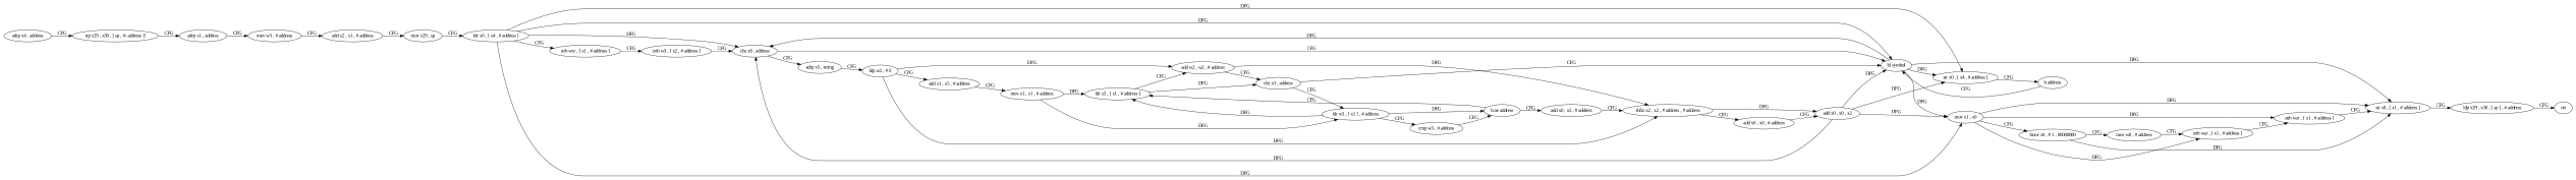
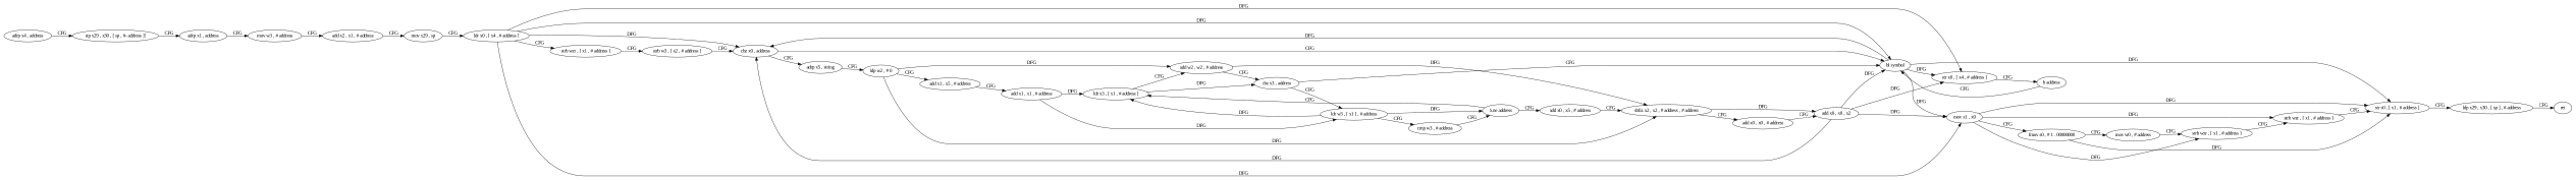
  digraph {
    fontname="Liberation Serif"
    rankdir=LR
    node [fontname="Liberation Serif"]
    edge [fontname="Liberation Serif"]
    n1 [label="adrp x4 , address"]
    n2 [label="stp x29 , x30 , [ sp , #- address ]!"]
    n3 [label="adrp x1 , address"]
    n4 [label="mov w3 , # address"]
    n5 [label="add x2 , x1 , # address"]
    n6 [label="mov x29 , sp"]
    n7 [label="ldr x0 , [ x4 , # address ]"]
    n8 [label="strb wzr , [ x1 , # address ]"]
    n9 [label="cbz x0 , address"]
    n10 [label="bl symbol"]
    n11 [label="mov x1 , x0"]
    n12 [label="str x0 , [ x4 , # address ]"]
    n13 [label="strb w3 , [ x2 , # address ]"]
    n14 [label="adrp x5 , string"]
    n15 [label="str s0 , [ x1 , # address ]"]
    n16 [label="fmov s0 , # 1 . 00000000"]
    n17 [label="strb wzr , [ x1 , # address ]"]
    n18 [label="strb wzr , [ x1 , # address ]"]
    n19 [label="b address"]
    n20 [label="ldp w2 , # 0"]
    n21 [label="add x1 , x5 , # address"]
    n22 [label="add w2 , w2 , # address"]
    n23 [label="sbfiz x2 , x2 , # address , # address"]
    n24 [label="ldp x29 , x30 , [ sp ] , # address"]
-   n25 [label="mov x1 , x1 , # address"]
+   n25 [label="add x1 , x1 , # address"]
    n26 [label="cbz x3 , address"]
    n27 [label="add x0 , x0 , # address"]
    n28 [label="add x0 , x0 , x2"]
    n29 [label="ldr x3 , [ x1 , # address ]"]
    n30 [label="ldr w3 , [ x1 ] , # address"]
    n31 [label="cmp w3 , # address"]
    n32 [label="b.ne address"]
    n33 [label="mov w0 , # address"]
    n34 [label=ret]
    n35 [label="add x0 , x5 , # address"]
    n1 -> n2 [label=CFG]
    n2 -> n3 [label=CFG]
    n3 -> n4 [label=CFG]
    n4 -> n5 [label=CFG]
    n5 -> n6 [label=CFG]
    n6 -> n7 [label=CFG]
    n7 -> n8 [label=CFG]
    n7 -> n9 [label=DFG]
    n7 -> n10 [label=DFG]
    n7 -> n11 [label=DFG]
    n7 -> n12 [label=DFG]
    n8 -> n13 [label=CFG]
    n9 -> n10 [label=CFG]
    n9 -> n14 [label=CFG]
    n10 -> n9 [label=DFG]
    n10 -> n11 [label=DFG]
    n10 -> n12 [label=DFG]
    n10 -> n15 [label=DFG]
    n11 -> n15 [label=DFG]
    n11 -> n16 [label=CFG]
    n11 -> n17 [label=DFG]
    n11 -> n18 [label=DFG]
    n12 -> n19 [label=CFG]
    n13 -> n9 [label=CFG]
    n14 -> n20 [label=CFG]
    n15 -> n24 [label=CFG]
    n16 -> n15 [label=DFG]
    n16 -> n33 [label=CFG]
    n17 -> n18 [label=CFG]
    n18 -> n15 [label=CFG]
    n19 -> n10 [label=CFG]
    n20 -> n21 [label=CFG]
    n20 -> n22 [label=DFG]
    n20 -> n23 [label=DFG]
    n21 -> n25 [label=CFG]
    n22 -> n23 [label=DFG]
    n22 -> n26 [label=CFG]
    n23 -> n27 [label=CFG]
    n23 -> n28 [label=DFG]
    n24 -> n34 [label=CFG]
    n25 -> n29 [label=DFG]
    n25 -> n30 [label=DFG]
    n26 -> n10 [label=CFG]
    n26 -> n30 [label=CFG]
    n27 -> n28 [label=CFG]
    n28 -> n9 [label=DFG]
    n28 -> n10 [label=DFG]
    n28 -> n11 [label=DFG]
    n28 -> n12 [label=DFG]
    n29 -> n22 [label=CFG]
    n29 -> n26 [label=DFG]
    n30 -> n29 [label=DFG]
    n30 -> n31 [label=CFG]
    n30 -> n32 [label=DFG]
    n31 -> n32 [label=CFG]
    n32 -> n29 [label=CFG]
    n32 -> n35 [label=CFG]
    n33 -> n17 [label=CFG]
    n35 -> n23 [label=CFG]
  }
